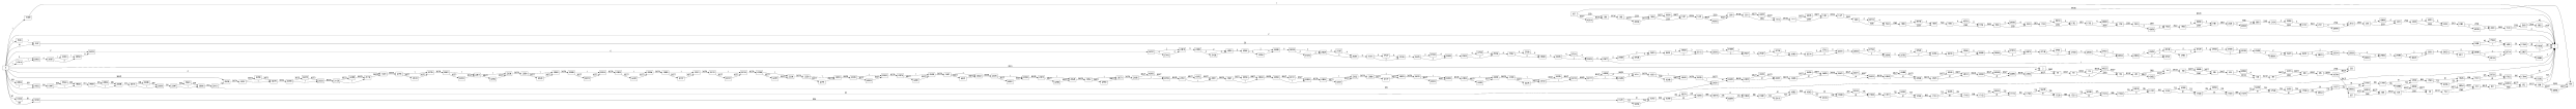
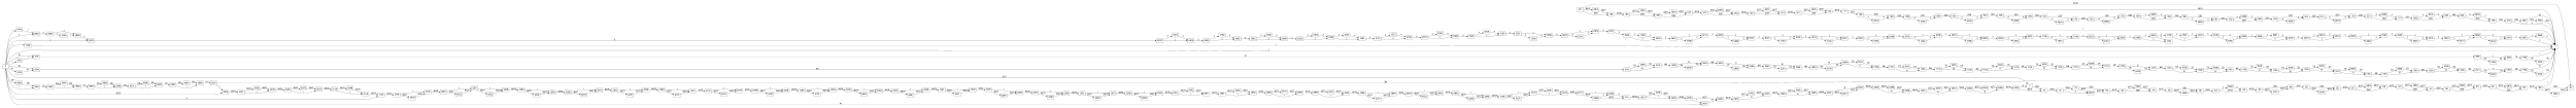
  digraph {
    fontname="Open Sans"
    rankdir=LR
    node [fontname="Open Sans" shape=rectangle]
    edge [fontname="Open Sans"]
    2
    56
    161
    173
    43625
    194
    223
    244
    43652
    260
    295
    43686
    323
    343
    49696
    391
    480
    43774
    505
    526
    43794
    637
    658
    43814
    670
    691
    43834
    794
    815
    43854
    851
    872
    43874
    898
    1
    919
    43894
    937
    958
    43914
    985
    1006
    43934
    1027
    43954
    1222
    1264
    43995
    1291
    1312
    44015
    1411
    1432
    44035
    1477
    1483
    1504
    49716
    1588
    1609
    49736
    1630
    1654
    49759
    1666
    1693
    49785
    1732
    1762
    49814
    1765
    1792
    49840
    1903
    1943
    49879
    1960
    1981
    49899
    2020
    2060
    49938
    2104
    2125
    49958
    2131
    2153
    49979
    2251
    2272
    49999
    2308
    2329
    50019
    2382
    2403
    50039
    2510
    5560
    5982
    7636
    7637
    9388
    9409
    17964
    11963
    19618
    16739
    16740
    16751
    16772
    50059
    16789
    16810
    50079
    16819
    16840
    50099
    16861
    16882
    50119
    16963
    16984
    50139
    17008
    50162
    17071
    17092
    50182
    17119
    17143
    50205
    17152
    17173
    50225
    17185
    17239
    50278
    17251
    17272
    50298
    17356
    17377
    50318
    17419
    17440
    50338
    17461
    50358
    17479
    17500
    50378
    17599
    50476
    17677
    50553
    17791
    50666
    17797
    17818
    50686
    17824
    17845
    50706
    17911
    17932
    50726
    17944
    55502
    19632
    19647
    19668
    49544
    19987
    20008
    49564
    20015
    20038
    49586
    20047
    20086
    49624
    20101
    20200
    20257
    20278
    42458
    20305
    20326
    42478
    21138
    21159
    42498
    21223
    22755
    22776
    42518
    22801
    22817
    42532
    22838
    42552
    22890
    22982
    42643
    22983
    23016
    42674
    23022
    23056
    42707
    23080
    23101
    42727
    23112
    23133
    42747
    23188
    23209
    42767
    23258
    23283
    42791
    23329
    23362
    42823
    23376
    23405
    42851
    23421
    23442
    42871
    23475
    23496
    42891
    23575
    23628
    42943
    23652
    23673
    42963
    23685
    23706
    42983
    23721
    23811
    43072
    23821
    23844
    43094
    23854
    23892
    43131
    23895
    23922
    43157
    23988
    24009
    43177
    24010
    24036
    43202
    24042
    24093
    43252
    24108
    24132
    43275
    24153
    43295
    24177
    24204
    43308
    24211
    24219
    24240
    43348
    24255
    24281
    24285
    24355
    24391
    43412
    24446
    24485
    43450
    24501
    24523
    43471
    24540
    24568
    43498
    24576
    24612
    43533
    24664
    24690
    43558
    24702
    24703
    24797
    24818
    37410
    24832
    24853
    37430
    24962
    24989
    37456
    25028
    25049
    37476
    25081
    37507
    25115
    25136
    37527
    25475
    25499
    37550
    25535
    25556
    37570
    25567
    25588
    37590
    25655
    25676
    37610
    25677
    25835
    25874
    37648
    26091
    26112
    37668
    26206
    26227
    37688
    26421
    26460
    37726
    26514
    26551
    37762
    26565
    26598
    37794
    26763
    26796
    37826
    26819
    26840
    37846
    26946
    26973
    37872
    27138
    27168
    37901
    28533
    28554
    37921
    29054
    29075
    37941
    29108
    29129
    37961
    29168
    29189
    37981
    29258
    29279
    n375 [label=88001]
    29291
    29314
    38023
    29369
    29402
    38055
    29495
    29516
    38075
    29653
    29690
    38111
    29714
    38134
    29957
    30683
    36665
    36937
    36958
    42434
    42414
    49524
    61483
    0
    2 -> 56 [label=2560]
    56 -> 161 [label=39137]
    161 -> 173 [label=39133]
    161 -> 43625 [label=4]
    173 -> 43625 [label=36573]
    173 -> 194 [label=2560]
    43625 -> 194 [label=36577]
    194 -> 223 [label=39137]
    223 -> 244 [label=2560]
    223 -> 43652 [label=36577]
    244 -> 260 [label=39137]
    43652 -> 244 [label=36577]
    260 -> 295 [label=2560]
    260 -> 43686 [label=36577]
    295 -> 323 [label=39137]
    43686 -> 295 [label=36577]
    323 -> 343 [label=39133]
    323 -> 49696 [label=4]
    343 -> 391 [label=39137]
    49696 -> 343 [label=4]
    391 -> 480 [label=2560]
    391 -> 43774 [label=36577]
    480 -> 505 [label=39137]
    43774 -> 480 [label=36577]
    505 -> 526 [label=2560]
    505 -> 43794 [label=36577]
-   43794 -> 637 [label=39137]
+   526 -> 637 [label=39137]
    43794 -> 526 [label=36577]
    637 -> 658 [label=2560]
    637 -> 43814 [label=36577]
    658 -> 670 [label=39137]
    43814 -> 658 [label=36577]
    670 -> 691 [label=2560]
    670 -> 43834 [label=36577]
    691 -> 794 [label=39137]
    43834 -> 691 [label=36577]
    794 -> 815 [label=2560]
    794 -> 43854 [label=36577]
    815 -> 851 [label=39137]
    43854 -> 815 [label=36577]
    851 -> 872 [label=2560]
    851 -> 43874 [label=36577]
    872 -> 898 [label=39137]
    43874 -> 872 [label=36577]
    898 -> 1 [label=1]
    898 -> 919 [label=2559]
    898 -> 43894 [label=36577]
    43894 -> 919 [label=36577]
    937 -> 919 [label=39136]
    937 -> 958 [label=2559]
    937 -> 43914 [label=36577]
    958 -> 985 [label=39136]
    43914 -> 958 [label=36577]
    985 -> 1006 [label=2559]
    985 -> 43934 [label=36577]
    1006 -> 1027 [label=2559]
    1006 -> 43954 [label=36577]
    43934 -> 1006 [label=36577]
    1027 -> 1222 [label=39136]
    43954 -> 1027 [label=36577]
    1222 -> 1264 [label=2559]
    1222 -> 43995 [label=36577]
    1264 -> 1291 [label=39136]
    43995 -> 1264 [label=36577]
    1291 -> 1312 [label=2559]
    1291 -> 44015 [label=36577]
    1312 -> 1411 [label=39136]
    44015 -> 1312 [label=36577]
    1411 -> 1432 [label=2559]
    1411 -> 44035 [label=36577]
    1432 -> 1477 [label=39136]
    44035 -> 1432 [label=36577]
    1477 -> 1 [label=36573]
    1477 -> 1483 [label=2563]
    1483 -> 1504 [label=2559]
    1483 -> 49716 [label=4]
    1504 -> 1588 [label=2563]
    49716 -> 1504 [label=4]
    1588 -> 1609 [label=2559]
    1588 -> 49736 [label=4]
    1609 -> 1630 [label=2563]
    49736 -> 1609 [label=4]
    1630 -> 1654 [label=2559]
    1630 -> 49759 [label=4]
    1654 -> 1666 [label=2563]
    49759 -> 1654 [label=4]
    1666 -> 1693 [label=2559]
    1666 -> 49785 [label=4]
    1693 -> 1732 [label=2563]
    49785 -> 1693 [label=4]
    1732 -> 1762 [label=2559]
    1732 -> 49814 [label=4]
    1762 -> 1765 [label=2563]
    49814 -> 1762 [label=4]
    1765 -> 1792 [label=2559]
    1765 -> 49840 [label=4]
    1792 -> 1903 [label=2563]
    49840 -> 1792 [label=4]
    1903 -> 1943 [label=2559]
    1903 -> 49879 [label=4]
    1943 -> 1960 [label=2563]
    49879 -> 1943 [label=4]
    1960 -> 1981 [label=2559]
    1960 -> 49899 [label=4]
    1981 -> 2020 [label=2563]
    49899 -> 1981 [label=4]
    2020 -> 2060 [label=2559]
    2020 -> 49938 [label=4]
    2060 -> 2104 [label=2563]
    49938 -> 2060 [label=4]
    2104 -> 2125 [label=2559]
    2104 -> 49958 [label=4]
    2125 -> 2131 [label=2563]
    49958 -> 2125 [label=4]
    2131 -> 2153 [label=2559]
    2131 -> 49979 [label=4]
    2153 -> 2251 [label=2563]
    49979 -> 2153 [label=4]
    2251 -> 2272 [label=2559]
    2251 -> 49999 [label=4]
    2272 -> 2308 [label=2563]
    49999 -> 2272 [label=4]
    2308 -> 2329 [label=2559]
    2308 -> 50019 [label=4]
    2329 -> 2382 [label=2563]
    50019 -> 2329 [label=4]
    2382 -> 2403 [label=2559]
    2382 -> 50039 [label=4]
    2403 -> 2510 [label=2563]
    50039 -> 2403 [label=4]
    2510 -> 1 [label=4]
    2510 -> 5560 [label=2559]
    5560 -> 1 [label=40]
    5560 -> 5982 [label=2519]
    5982 -> 1 [label=2519]
    7636 -> 7637 [label=1]
    7637 -> 9388 [label=50]
    9388 -> 9409 [label=1]
    9388 -> 17964 [label=49]
    9409 -> 11963 [label=50]
    17964 -> 9409 [label=49]
    11963 -> 1 [label=1]
    11963 -> 19618 [label=49]
    19618 -> 1 [label=49]
    16739 -> 16740 [label=81]
    16740 -> 16751 [label=806]
    16751 -> 16772 [label=81]
    16751 -> 50059 [label=725]
    16772 -> 16789 [label=806]
    50059 -> 16772 [label=725]
    16789 -> 16810 [label=81]
    16789 -> 50079 [label=725]
    16810 -> 16819 [label=806]
    50079 -> 16810 [label=725]
    16819 -> 16840 [label=81]
    16819 -> 50099 [label=725]
    16840 -> 16861 [label=806]
    50099 -> 16840 [label=725]
    16861 -> 16882 [label=81]
    16861 -> 50119 [label=725]
    16882 -> 16963 [label=806]
    50119 -> 16882 [label=725]
    16963 -> 16984 [label=81]
    16963 -> 50139 [label=725]
    16984 -> 17008 [label=81]
    16984 -> 50162 [label=725]
    50139 -> 16984 [label=725]
    17008 -> 17071 [label=806]
    50162 -> 17008 [label=725]
    17071 -> 17092 [label=81]
    17071 -> 50182 [label=725]
    17092 -> 17119 [label=806]
    50182 -> 17092 [label=725]
    17119 -> 17143 [label=81]
    17119 -> 50205 [label=725]
    17143 -> 17152 [label=806]
    50205 -> 17143 [label=725]
    17152 -> 17173 [label=81]
    17152 -> 50225 [label=725]
    17173 -> 17185 [label=806]
    50225 -> 17173 [label=725]
    17185 -> 17239 [label=81]
    17185 -> 50278 [label=725]
    17239 -> 17251 [label=806]
    50278 -> 17239 [label=725]
    17251 -> 17272 [label=81]
    17251 -> 50298 [label=725]
    17272 -> 17356 [label=806]
    50298 -> 17272 [label=725]
    17356 -> 17377 [label=81]
    17356 -> 50318 [label=725]
    17377 -> 17419 [label=806]
    50318 -> 17377 [label=725]
    17419 -> 17440 [label=81]
    17419 -> 50338 [label=725]
    17440 -> 17461 [label=81]
    17440 -> 50358 [label=725]
    50338 -> 17440 [label=725]
    17461 -> 17479 [label=806]
    50358 -> 17461 [label=725]
    17479 -> 17500 [label=81]
    17479 -> 50378 [label=725]
    17500 -> 17599 [label=81]
    17500 -> 50476 [label=725]
    50378 -> 17500 [label=725]
    17599 -> 17677 [label=81]
    17599 -> 50553 [label=725]
    50476 -> 17599 [label=725]
    17677 -> 17791 [label=81]
    17677 -> 50666 [label=725]
    50553 -> 17677 [label=725]
    17791 -> 17797 [label=806]
    50666 -> 17791 [label=725]
    17797 -> 17818 [label=81]
    17797 -> 50686 [label=725]
    17818 -> 17824 [label=806]
    50686 -> 17818 [label=725]
    17824 -> 17845 [label=81]
    17824 -> 50706 [label=725]
    17845 -> 17911 [label=806]
    50706 -> 17845 [label=725]
    17911 -> 17932 [label=81]
    17911 -> 50726 [label=725]
    17932 -> 17944 [label=806]
    50726 -> 17932 [label=725]
    17944 -> 1 [label=81]
    17944 -> 55502 [label=725]
    55502 -> 1 [label=725]
    19632 -> 19647 [label=310]
    19647 -> 19668 [label=1]
    19647 -> 49544 [label=309]
    19668 -> 19987 [label=310]
    49544 -> 19668 [label=309]
    19987 -> 20008 [label=1]
    19987 -> 49564 [label=309]
    20008 -> 20015 [label=310]
    49564 -> 20008 [label=309]
    20015 -> 20038 [label=1]
    20015 -> 49586 [label=309]
    20038 -> 20047 [label=310]
    49586 -> 20038 [label=309]
    20047 -> 20086 [label=1]
    20047 -> 49624 [label=309]
    20086 -> 20101 [label=310]
    49624 -> 20086 [label=309]
    20101 -> 1 [label=309]
    20101 -> 20200 [label=1]
    20200 -> 20257 [label=36574]
    20257 -> 20278 [label=1]
    20257 -> 42458 [label=36573]
    20278 -> 20305 [label=36574]
    42458 -> 20278 [label=36573]
    20305 -> 20326 [label=1]
    20305 -> 42478 [label=36573]
    20326 -> 21138 [label=36574]
    42478 -> 20326 [label=36573]
    21138 -> 21159 [label=1]
    21138 -> 42498 [label=36573]
    21159 -> 21223 [label=36574]
    42498 -> 21159 [label=36573]
    21223 -> 22755 [label=36578]
    22755 -> 22776 [label=1]
    22755 -> 42518 [label=36577]
    22776 -> 22801 [label=36578]
    42518 -> 22776 [label=36577]
    22801 -> 22817 [label=1]
    22801 -> 42532 [label=36577]
    22817 -> 22838 [label=1]
    22817 -> 42552 [label=36577]
    42532 -> 22817 [label=36577]
    22838 -> 22890 [label=36578]
    42552 -> 22838 [label=36577]
    22890 -> 22982 [label=1]
    22890 -> 42643 [label=36577]
    22982 -> 22983 [label=36578]
    42643 -> 22982 [label=36577]
    22983 -> 23016 [label=1]
    22983 -> 42674 [label=36577]
    23016 -> 23022 [label=36578]
    42674 -> 23016 [label=36577]
    23022 -> 23056 [label=1]
    23022 -> 42707 [label=36577]
    23056 -> 23080 [label=36578]
    42707 -> 23056 [label=36577]
    23080 -> 23101 [label=1]
    23080 -> 42727 [label=36577]
    23101 -> 23112 [label=36578]
    42727 -> 23101 [label=36577]
    23112 -> 23133 [label=1]
    23112 -> 42747 [label=36577]
    23133 -> 23188 [label=36578]
    42747 -> 23133 [label=36577]
    23188 -> 23209 [label=1]
    23188 -> 42767 [label=36577]
    23209 -> 23258 [label=36578]
    42767 -> 23209 [label=36577]
    23258 -> 23283 [label=1]
    23258 -> 42791 [label=36577]
    23283 -> 23329 [label=36578]
    42791 -> 23283 [label=36577]
    23329 -> 23362 [label=1]
    23329 -> 42823 [label=36577]
    23362 -> 23376 [label=36578]
    42823 -> 23362 [label=36577]
    23376 -> 23405 [label=1]
    23376 -> 42851 [label=36577]
    23405 -> 23421 [label=36578]
    42851 -> 23405 [label=36577]
    23421 -> 23442 [label=1]
    23421 -> 42871 [label=36577]
    23442 -> 23475 [label=36578]
    42871 -> 23442 [label=36577]
    23475 -> 23496 [label=1]
    23475 -> 42891 [label=36577]
    23496 -> 23575 [label=36578]
    42891 -> 23496 [label=36577]
    23575 -> 23628 [label=1]
    23575 -> 42943 [label=36577]
    23628 -> 23652 [label=36578]
    42943 -> 23628 [label=36577]
    23652 -> 23673 [label=1]
    23652 -> 42963 [label=36577]
    23673 -> 23685 [label=36578]
    42963 -> 23673 [label=36577]
    23685 -> 23706 [label=1]
    23685 -> 42983 [label=36577]
    23706 -> 23721 [label=36578]
    42983 -> 23706 [label=36577]
    23721 -> 23811 [label=1]
    23721 -> 43072 [label=36577]
    23811 -> 23821 [label=36578]
    43072 -> 23811 [label=36577]
    23821 -> 23844 [label=1]
    23821 -> 43094 [label=36577]
    23844 -> 23854 [label=36578]
    43094 -> 23844 [label=36577]
    23854 -> 23892 [label=1]
    23854 -> 43131 [label=36577]
    23892 -> 23895 [label=36578]
    43131 -> 23892 [label=36577]
    23895 -> 23922 [label=1]
    23895 -> 43157 [label=36577]
    23922 -> 23988 [label=36578]
    43157 -> 23922 [label=36577]
    23988 -> 24009 [label=1]
    23988 -> 43177 [label=36577]
    24009 -> 24010 [label=36578]
    43177 -> 24009 [label=36577]
    24010 -> 24036 [label=1]
    24010 -> 43202 [label=36577]
    24036 -> 24042 [label=36578]
    43202 -> 24036 [label=36577]
    24042 -> 24093 [label=1]
    24042 -> 43252 [label=36577]
    24093 -> 24108 [label=36578]
    43252 -> 24093 [label=36577]
    24108 -> 24132 [label=1]
    24108 -> 43275 [label=36577]
    24132 -> 24153 [label=1]
    24132 -> 43295 [label=36577]
    43275 -> 24132 [label=36577]
    24153 -> 24177 [label=36578]
    43295 -> 24153 [label=36577]
    24177 -> 24204 [label=1]
    24177 -> 43308 [label=36577]
    24204 -> 24211 [label=5]
    43308 -> 24204 [label=4]
    43308 -> 24211 [label=36573]
    24211 -> 24219 [label=36578]
    24219 -> 24240 [label=1]
    24219 -> 43348 [label=2559]
    24240 -> 24255 [label=36578]
    43348 -> 24240 [label=36577]
    24255 -> 24281 [label=1]
    24255 -> 24285 [label=36577]
    24281 -> 24285 [label=41]
    24285 -> 24355 [label=36618]
    24355 -> 24391 [label=41]
    24355 -> 43412 [label=36577]
    24391 -> 24446 [label=36618]
    43412 -> 24391 [label=36577]
    24446 -> 24485 [label=41]
    24446 -> 43450 [label=36577]
    24485 -> 24501 [label=36618]
    43450 -> 24485 [label=36577]
    24501 -> 24523 [label=41]
    24501 -> 43471 [label=36577]
    24523 -> 24540 [label=36618]
    43471 -> 24523 [label=36577]
    24540 -> 24568 [label=41]
    24540 -> 43498 [label=36577]
    24568 -> 24576 [label=36618]
    43498 -> 24568 [label=36577]
    24576 -> 24612 [label=41]
    24576 -> 43533 [label=36577]
    24612 -> 24664 [label=36618]
    43533 -> 24612 [label=36577]
    24664 -> 24690 [label=41]
    24664 -> 43558 [label=36577]
    24690 -> 24702 [label=36618]
    43558 -> 24690 [label=36577]
    24702 -> 2 [label=41]
    24702 -> 56 [label=36577]
    24703 -> 24797 [label=6]
    24797 -> 24818 [label=2]
    24797 -> 37410 [label=4]
    24818 -> 24832 [label=6]
    37410 -> 24818 [label=4]
    24832 -> 24853 [label=2]
    24832 -> 37430 [label=4]
    24853 -> 24962 [label=6]
    37430 -> 24853 [label=4]
    24962 -> 24989 [label=2]
    24962 -> 37456 [label=4]
    24989 -> 25028 [label=6]
    37456 -> 24989 [label=4]
    25028 -> 25049 [label=2]
    25028 -> 37476 [label=4]
    25049 -> 25081 [label=2]
    25049 -> 37507 [label=4]
    37476 -> 25049 [label=4]
    25081 -> 25115 [label=6]
    37507 -> 25081 [label=4]
    25115 -> 25136 [label=2]
    25115 -> 37527 [label=4]
    25136 -> 25475 [label=6]
    37527 -> 25136 [label=4]
    25475 -> 25499 [label=2]
    25475 -> 37550 [label=4]
    25499 -> 25535 [label=6]
    37550 -> 25499 [label=4]
    25535 -> 25556 [label=2]
    25535 -> 37570 [label=4]
    25556 -> 25567 [label=6]
    37570 -> 25556 [label=4]
    25567 -> 25588 [label=2]
    25567 -> 37590 [label=4]
    25588 -> 25655 [label=6]
    37590 -> 25588 [label=4]
    25655 -> 25676 [label=2]
    25655 -> 37610 [label=4]
    25676 -> 25677 [label=6]
    37610 -> 25676 [label=4]
    25677 -> 1 [label=1]
    25677 -> 25835 [label=5]
    25835 -> 25874 [label=2]
    25835 -> 37648 [label=3]
    25874 -> 26091 [label=5]
    37648 -> 25874 [label=3]
    26091 -> 26112 [label=2]
    26091 -> 37668 [label=3]
    26112 -> 26206 [label=5]
    37668 -> 26112 [label=3]
    26206 -> 26227 [label=2]
    26206 -> 37688 [label=3]
    26227 -> 26421 [label=5]
    37688 -> 26227 [label=3]
    26421 -> 26460 [label=2]
    26421 -> 37726 [label=3]
    26460 -> 26514 [label=5]
    37726 -> 26460 [label=3]
    26514 -> 26551 [label=2]
    26514 -> 37762 [label=3]
    26551 -> 26565 [label=5]
    37762 -> 26551 [label=3]
    26565 -> 26598 [label=2]
    26565 -> 37794 [label=3]
    26598 -> 26763 [label=5]
    37794 -> 26598 [label=3]
    26763 -> 26796 [label=2]
    26763 -> 37826 [label=3]
    26796 -> 26819 [label=5]
    37826 -> 26796 [label=3]
    26819 -> 26840 [label=2]
    26819 -> 37846 [label=3]
    26840 -> 26946 [label=5]
    37846 -> 26840 [label=3]
    26946 -> 26973 [label=2]
    26946 -> 37872 [label=3]
    26973 -> 27138 [label=5]
    37872 -> 26973 [label=3]
    27138 -> 27168 [label=2]
    27138 -> 37901 [label=3]
    27168 -> 28533 [label=5]
    37901 -> 27168 [label=3]
    28533 -> 28554 [label=2]
    28533 -> 37921 [label=3]
    28554 -> 29054 [label=5]
    37921 -> 28554 [label=3]
    29054 -> 29075 [label=2]
    29054 -> 37941 [label=3]
    29075 -> 37941 [label=3]
    29075 -> 29108 [label=5]
    29108 -> 29129 [label=2]
    29108 -> 37961 [label=3]
    29129 -> 29168 [label=5]
    37961 -> 29129 [label=3]
    29168 -> 29189 [label=2]
    29168 -> 37981 [label=3]
    29189 -> 29258 [label=5]
    37981 -> 29189 [label=3]
    29258 -> 29279 [label=2]
    29258 -> n375 [label=3]
    29279 -> 29291 [label=5]
    n375 -> 29279 [label=3]
    29291 -> 29314 [label=2]
    29291 -> 38023 [label=3]
    29314 -> 29369 [label=5]
    38023 -> 29314 [label=3]
    29369 -> 29402 [label=2]
    29369 -> 38055 [label=3]
    29402 -> 29495 [label=5]
    38055 -> 29402 [label=3]
    29495 -> 29516 [label=2]
    29495 -> 38075 [label=3]
    29516 -> 29653 [label=5]
    38075 -> 29516 [label=3]
    29653 -> 29690 [label=2]
    29653 -> 38111 [label=3]
    29690 -> 29714 [label=2]
    29690 -> 38134 [label=3]
    38111 -> 29690 [label=3]
    29714 -> 29957 [label=5]
    38134 -> 29714 [label=3]
    29957 -> 1 [label=3]
    29957 -> 30683 [label=2]
    30683 -> 1 [label=2]
    36665 -> 36937 [label=4]
    36937 -> 36958 [label=3]
    36937 -> 42434 [label=1]
    36958 -> 24703 [label=4]
    42434 -> 36958 [label=1]
    42414 -> 36665 [label=1]
    49524 -> 19632 [label=309]
    61483 -> 1 [label=1]
    0 -> 2 [label=2519]
    0 -> 1 [label=2]
    0 -> 7636 [label=1]
    0 -> 7637 [label=49]
    0 -> 16739 [label=81]
    0 -> 16740 [label=725]
    0 -> 19632 [label=1]
    0 -> 20200 [label=36573]
    0 -> 21223 [label=4]
    0 -> 24281 [label=40]
    0 -> 24703 [label=2]
    0 -> 36665 [label=3]
    0 -> 42414 [label=1]
    0 -> 49524 [label=309]
    0 -> 61483 [label=1]
  }
